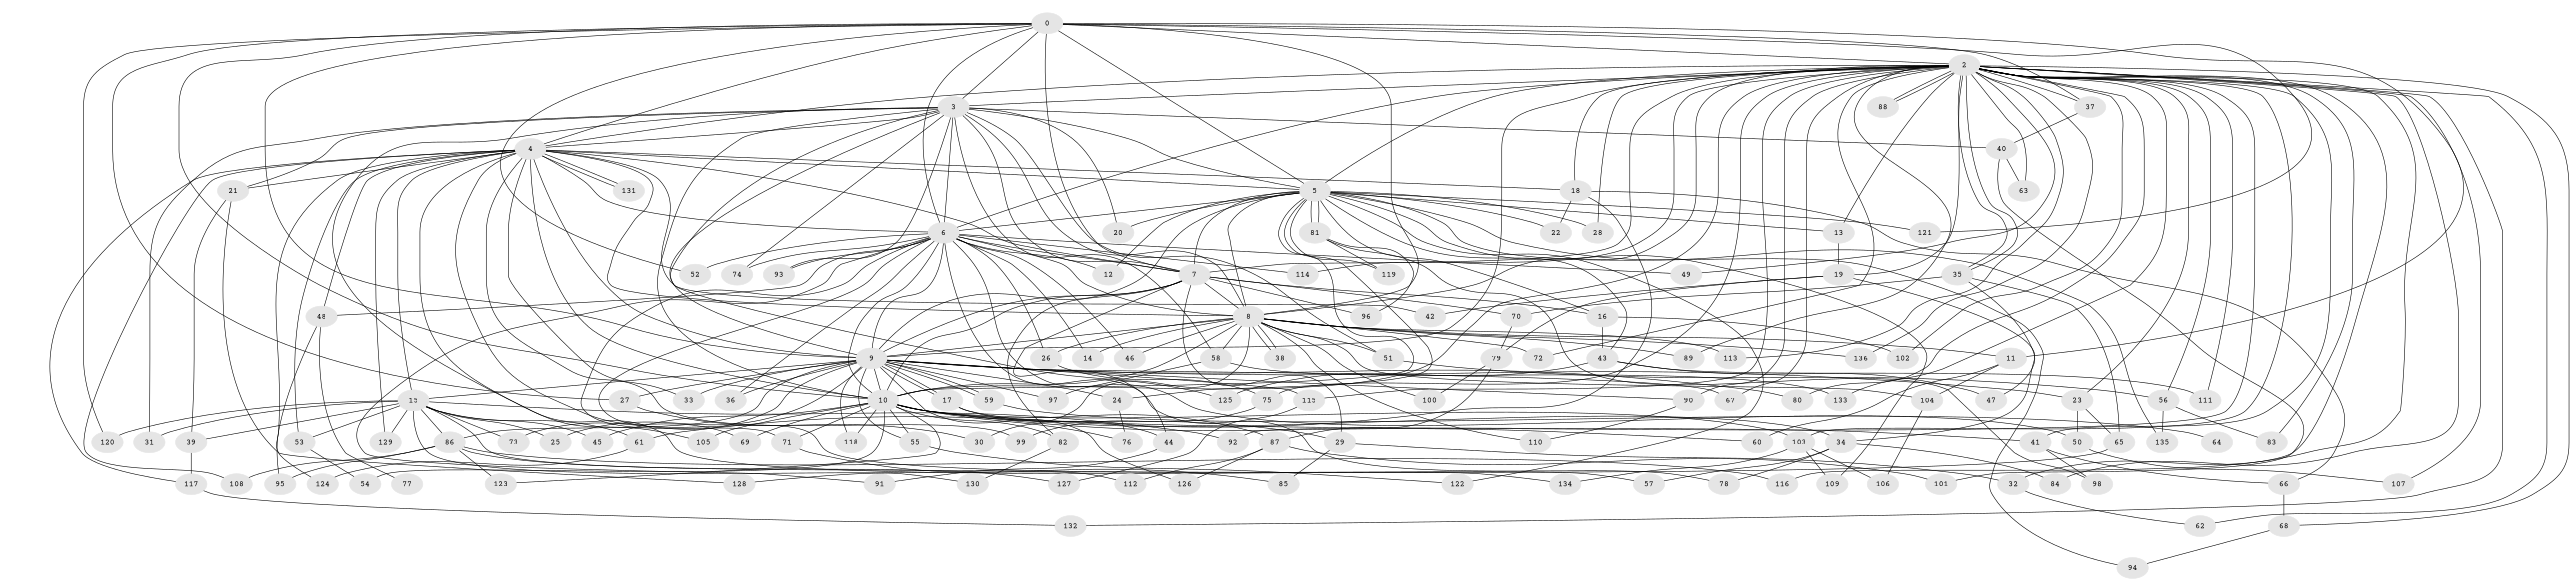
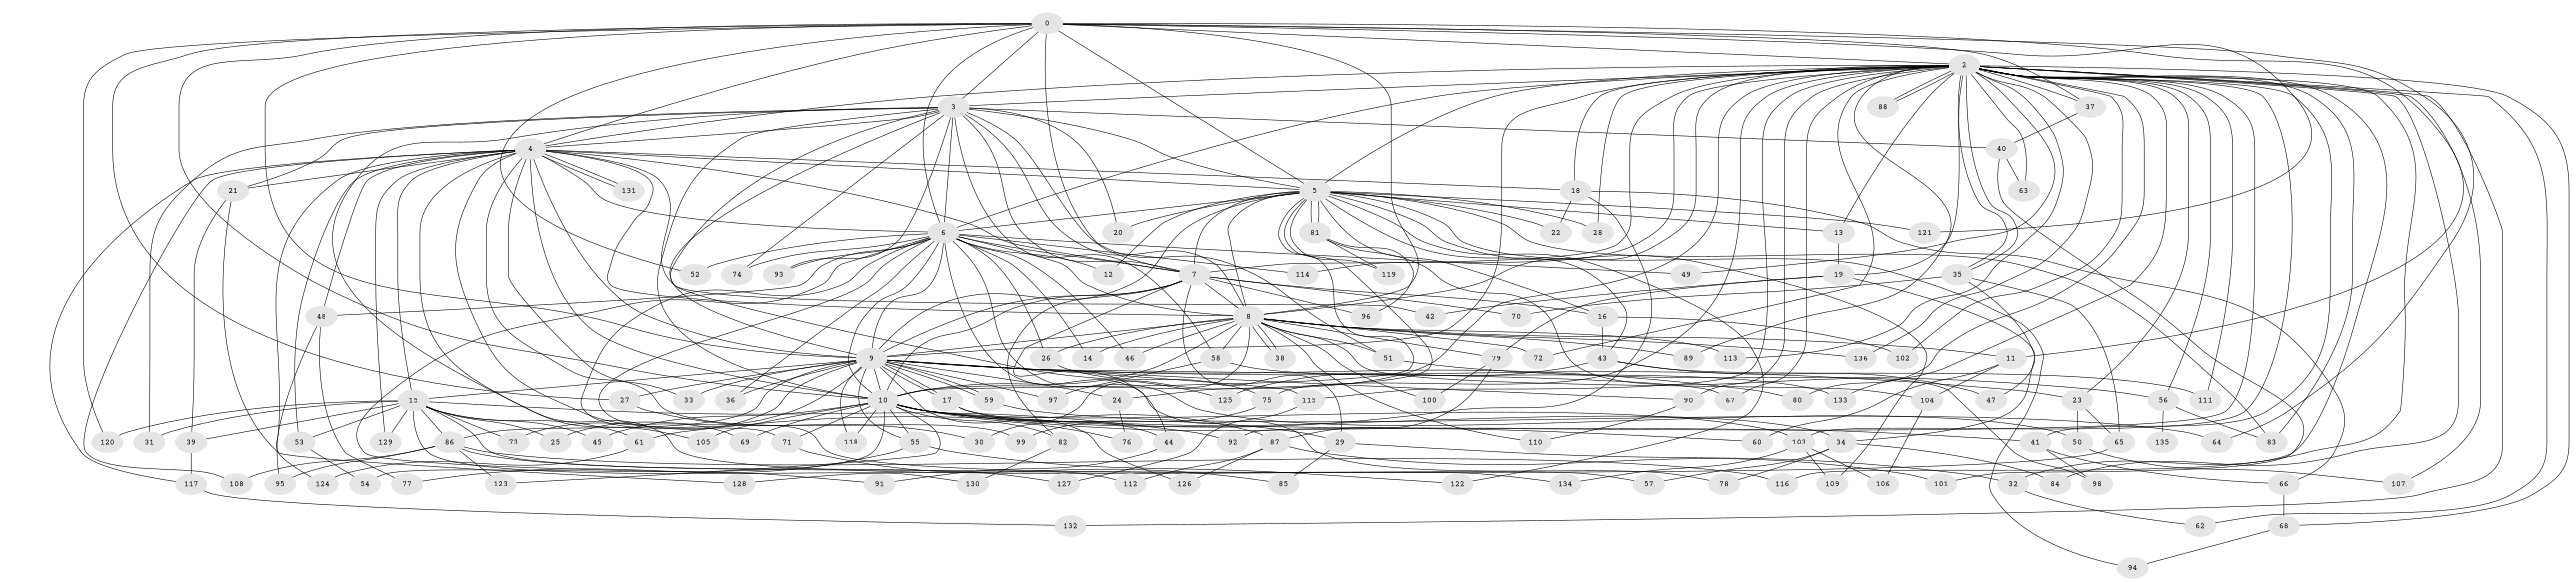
  graph {
    fontname="Courier Prime"
    node [color=gray90 fontname="Courier Prime" style=filled]
    edge [fontname="Courier Prime"]
    n1 [label=0]
    2
    3
    4
    5
    6
    7
    8
    9
    10
    11
    27
    37
    52
    64
    120
    121
    13
    18
    19
    23
    28
    32
    35
    41
    49
    56
    62
    63
    67
    68
    72
    75
    80
    83
    84
    88
    89
    90
    92
    102
    103
    107
    111
    113
    114
    115
    116
    132
    133
    136
    20
    21
    31
    40
    51
    58
    74
    93
    105
    125
    15
    33
    42
    48
    53
    69
    99
    108
    117
    124
    129
    131
    134
    12
    16
    22
    24
    43
    81
    94
    109
    119
    122
    135
    14
    26
    36
    46
    50
    57
    71
    78
    91
    29
    44
    70
    82
    96
    30
    38
    79
    100
    104
    110
    17
    25
    55
    59
    73
    86
    97
    118
    126
    45
    54
    60
    76
    87
    123
    61
    66
    34
    65
    47
    98
    106
    127
    39
    128
    101
    112
    130
    77
    95
    85
    n1 -- 2
    n1 -- 3
    n1 -- 4
    n1 -- 5
    n1 -- 6
    n1 -- 7
    n1 -- 8
    n1 -- 9
    n1 -- 10
    n1 -- 11
    n1 -- 27
    n1 -- 37
    n1 -- 52
+   n1 -- 64
    n1 -- 120
    n1 -- 121
    2 -- 3
    2 -- 4
    2 -- 5
    2 -- 6
    2 -- 7
    2 -- 8
    2 -- 9
    2 -- 10
    2 -- 37
    2 -- 13
    2 -- 18
    2 -- 19
    2 -- 23
    2 -- 28
    2 -- 32
    2 -- 35
    2 -- 35
    2 -- 41
    2 -- 49
    2 -- 56
    2 -- 62
    2 -- 63
    2 -- 67
    2 -- 68
    2 -- 72
    2 -- 75
    2 -- 80
    2 -- 83
    2 -- 84
    2 -- 88
    2 -- 88
    2 -- 89
    2 -- 90
    2 -- 92
    2 -- 102
    2 -- 103
    2 -- 107
    2 -- 111
    2 -- 113
    2 -- 114
    2 -- 115
    2 -- 116
    2 -- 132
    2 -- 133
    2 -- 136
    3 -- 4
    3 -- 5
    3 -- 6
    3 -- 7
    3 -- 8
    3 -- 9
    3 -- 10
    3 -- 20
    3 -- 21
    3 -- 31
    3 -- 40
    3 -- 51
    3 -- 58
    3 -- 74
    3 -- 93
    3 -- 105
    3 -- 125
    4 -- 5
    4 -- 6
    4 -- 7
    4 -- 8
    4 -- 9
    4 -- 10
    4 -- 18
    4 -- 21
    4 -- 15
    4 -- 33
    4 -- 42
    4 -- 48
    4 -- 53
    4 -- 69
    4 -- 99
    4 -- 108
    4 -- 117
    4 -- 124
    4 -- 129
    4 -- 131
    4 -- 131
    4 -- 134
    5 -- 6
    5 -- 7
    5 -- 8
    5 -- 9
    5 -- 10
    5 -- 121
    5 -- 13
    5 -- 28
    5 -- 20
    5 -- 12
    5 -- 16
    5 -- 22
    5 -- 24
    5 -- 43
    5 -- 81
    5 -- 81
    5 -- 94
    5 -- 109
    5 -- 119
    5 -- 122
-   5 -- 135
+   5 -- 83
    6 -- 7
    6 -- 8
    6 -- 9
    6 -- 10
    6 -- 52
    6 -- 49
    6 -- 114
    6 -- 74
    6 -- 93
    6 -- 48
    6 -- 12
    6 -- 14
    6 -- 26
    6 -- 36
    6 -- 46
    6 -- 50
    6 -- 57
    6 -- 71
    6 -- 78
    6 -- 91
    7 -- 8
    7 -- 9
    7 -- 10
    7 -- 16
    7 -- 29
    7 -- 44
    7 -- 70
    7 -- 82
    7 -- 96
    8 -- 9
    8 -- 10
    8 -- 11
    8 -- 72
    8 -- 89
    8 -- 113
    8 -- 136
    8 -- 51
    8 -- 58
    8 -- 14
    8 -- 26
    8 -- 46
    8 -- 30
    8 -- 38
    8 -- 38
-   70 -- 79
+   8 -- 79
    8 -- 100
    8 -- 104
    8 -- 110
    9 -- 10
    9 -- 27
    9 -- 23
    9 -- 67
    9 -- 80
    9 -- 90
    9 -- 115
    9 -- 15
    9 -- 33
    9 -- 24
    9 -- 36
    9 -- 17
    9 -- 17
    9 -- 25
    9 -- 55
    9 -- 59
    9 -- 59
    9 -- 73
    9 -- 86
    9 -- 97
    9 -- 118
    9 -- 126
    10 -- 41
    10 -- 103
    10 -- 105
    10 -- 69
    10 -- 71
    10 -- 29
    10 -- 82
    10 -- 55
    10 -- 118
    10 -- 45
    10 -- 54
    10 -- 60
    10 -- 76
    10 -- 87
    10 -- 123
    11 -- 104
    11 -- 60
    27 -- 30
    37 -- 40
    13 -- 19
    18 -- 22
    18 -- 61
    18 -- 66
    19 -- 42
    19 -- 79
    19 -- 34
    23 -- 50
    23 -- 65
    32 -- 62
    35 -- 70
    35 -- 65
    35 -- 47
    41 -- 66
    41 -- 98
    56 -- 83
    56 -- 135
    68 -- 94
    75 -- 99
    90 -- 110
    103 -- 134
    103 -- 109
    103 -- 106
    115 -- 127
    21 -- 39
    21 -- 128
    40 -- 63
    40 -- 101
    51 -- 56
    58 -- 133
    58 -- 97
    15 -- 120
    15 -- 92
    15 -- 31
    15 -- 53
    15 -- 129
    15 -- 25
    15 -- 73
    15 -- 86
    15 -- 45
    15 -- 61
    15 -- 39
    15 -- 112
    15 -- 130
    48 -- 77
    48 -- 95
    53 -- 54
    117 -- 132
    16 -- 102
    16 -- 43
    24 -- 76
    43 -- 111
    43 -- 125
    43 -- 47
    81 -- 119
    81 -- 96
    81 -- 98
    26 -- 75
    50 -- 107
    71 -- 85
    29 -- 32
    29 -- 85
    44 -- 91
    82 -- 130
    79 -- 100
    79 -- 87
    104 -- 106
    17 -- 44
    17 -- 34
    55 -- 122
+   55 -- 77
    59 -- 64
    86 -- 116
    86 -- 108
    86 -- 123
    86 -- 127
    86 -- 95
    87 -- 126
    87 -- 101
    87 -- 112
    61 -- 124
    66 -- 68
    34 -- 84
    34 -- 57
    34 -- 78
    65 -- 128
    39 -- 117
  }
